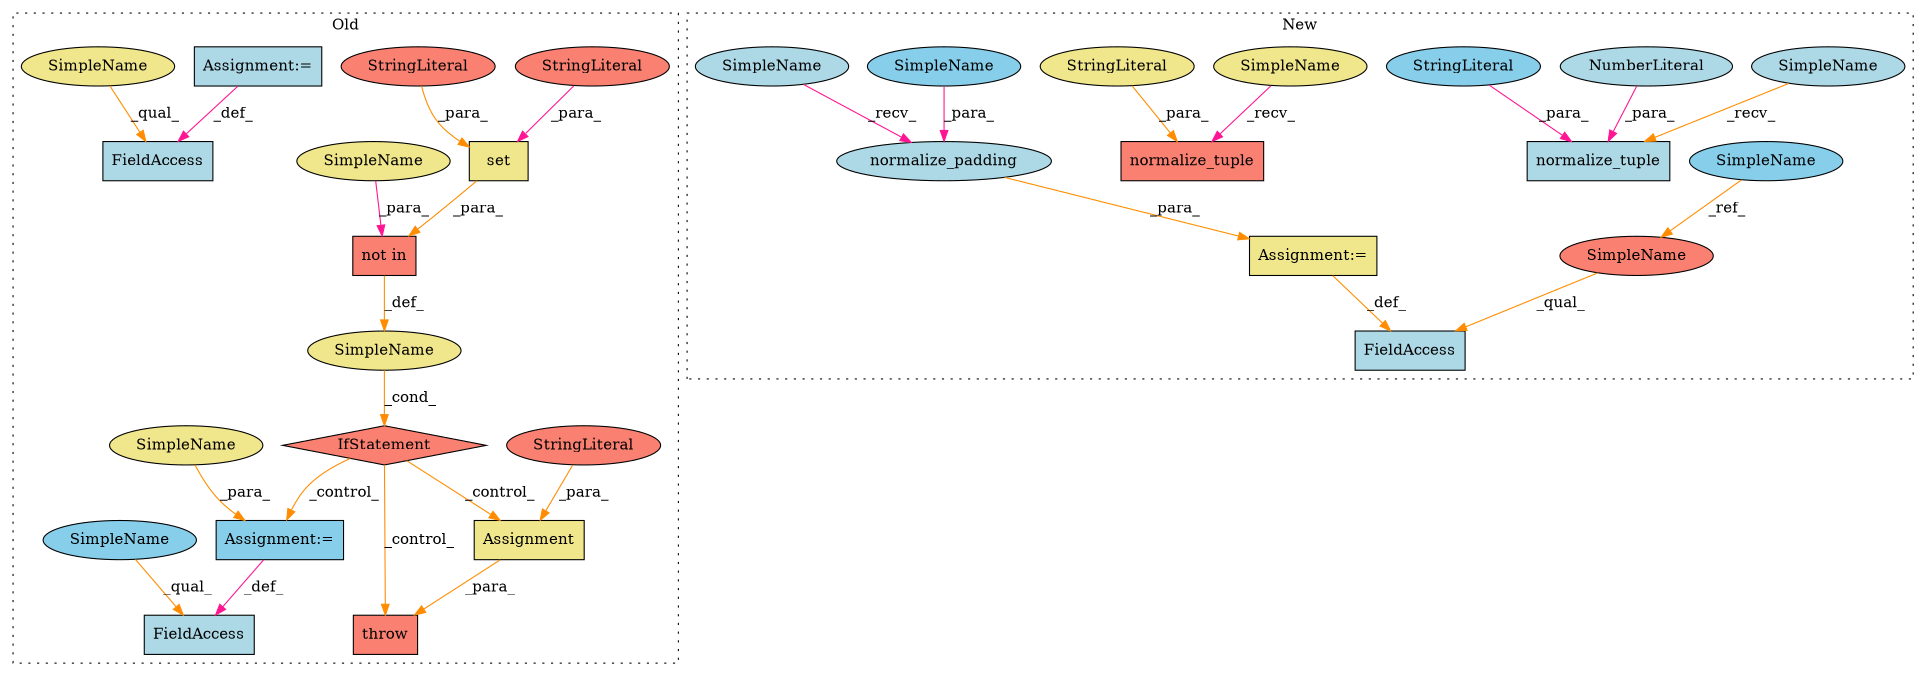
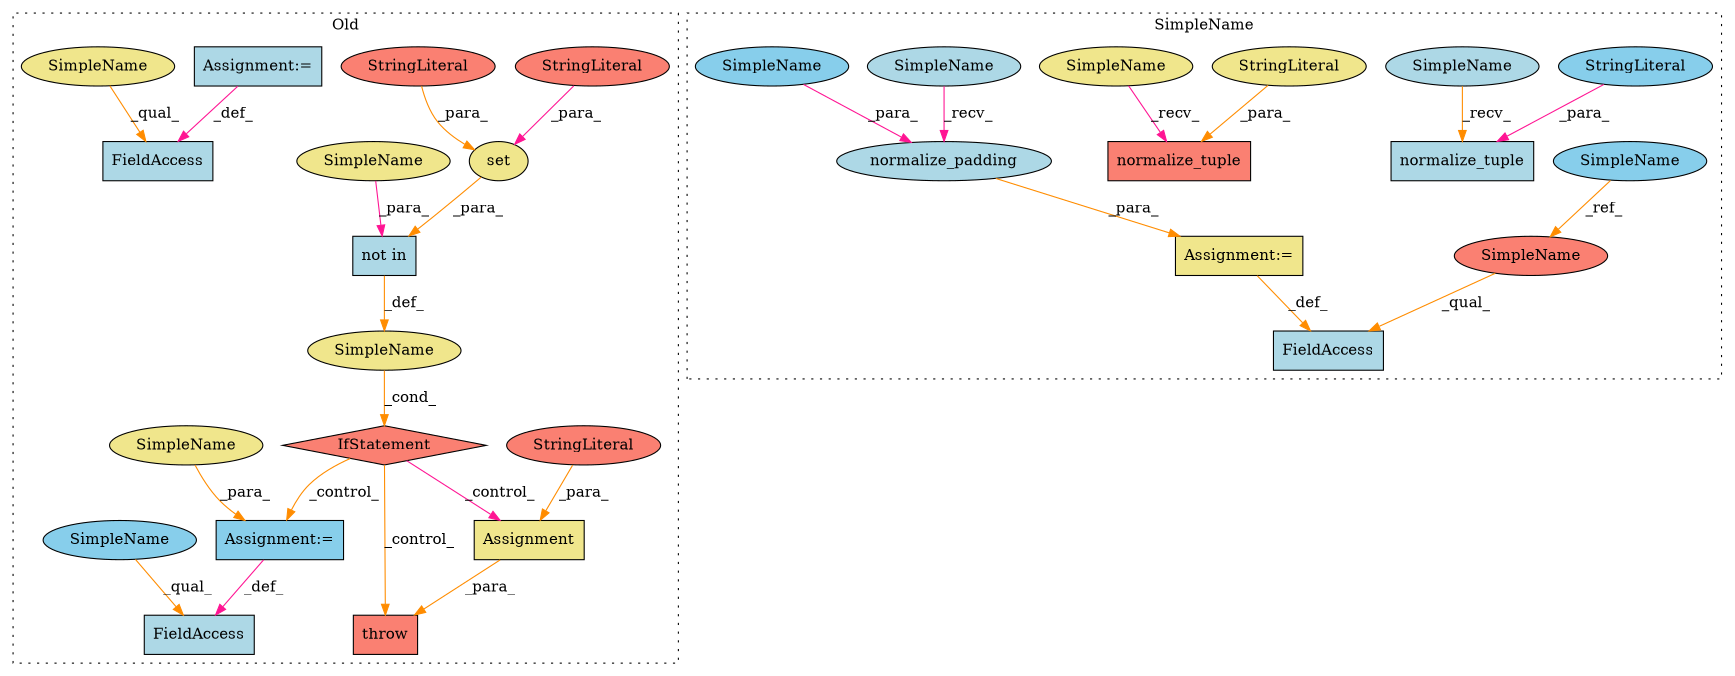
  digraph {
    node [a=42 fillcolor=lightblue l=1 s=562 shape=ellipse style=filled]
    edge [color=darkorange]
-   n1 [a=32 fillcolor=khaki l="4,1" label=set s="581,599" shape=box]
+   n1 [a=32 fillcolor=khaki l="4,1" label=set s="581,599"]
    n2 [a=45 fillcolor=salmon l=7 label=StringLiteral s=585]
    n3 [a=45 fillcolor=salmon l=6 label=StringLiteral s=593]
-   n4 [a=108 fillcolor=salmon l=38 label="not in" shape=box]
+   n4 [a=108 l=38 label="not in" shape=box]
    n5 [a=7 fillcolor=skyblue label="Assignment:=" s=697 shape=box]
    n6 [fillcolor=khaki label=SimpleName l="" s=""]
    n7 [a=53 fillcolor=salmon l=6 label=throw s=610 shape=box]
    n8 [a=22 l=16 label=FieldAccess s=681 shape=box]
    n9 [a=22 l=11 label=FieldAccess s=433 shape=box]
    n10 [a=25 fillcolor=salmon l="8,2" label=IfStatement s="554,600" shape=diamond]
    n11 [a=32 fillcolor=khaki l="11,1" label=Assignment s="616,668" shape=box]
    n12 [a=45 fillcolor=salmon l=41 label=StringLiteral s=627]
    n13 [a=7 label="Assignment:=" s=444 shape=box]
    n14 [fillcolor=khaki l=11 label=SimpleName s=698]
    n15 [fillcolor=khaki l=11 label=SimpleName]
    n16 [fillcolor=khaki l=4 label=SimpleName s=433]
    n17 [fillcolor=skyblue l=4 label=SimpleName s=681]
    n18 [a=32 l="18,1" label=normalize_padding s="558,583"]
    n19 [a=32 l="16,1" label=normalize_tuple s="492,527" shape=box]
-   n20 [a=34 label=NumberLiteral s=516]
    n21 [a=32 fillcolor=salmon l="16,1" label=normalize_tuple s="422,461" shape=box]
    n22 [a=45 fillcolor=khaki l=11 label=StringLiteral s=450]
    n23 [a=45 fillcolor=skyblue l=9 label=StringLiteral s=518]
    n24 [a=22 l=12 label=FieldAccess s=534 shape=box]
    n25 [fillcolor=skyblue l=4 label=SimpleName s=218]
    n26 [a=7 fillcolor=khaki label="Assignment:=" s=546 shape=box]
    n27 [l=10 label=SimpleName s=547]
    n28 [l=10 label=SimpleName s=481]
    n29 [fillcolor=khaki l=10 label=SimpleName s=411]
    n30 [fillcolor=salmon l=4 label=SimpleName s=534]
    n31 [fillcolor=skyblue l=7 label=SimpleName s=576]
    subgraph cluster_1 {
      label=Old
      style=dotted
      n1
      n2
      n3
      n4
      n5
      n6
      n7
      n8
      n9
      n10
      n11
      n12
      n13
      n14
      n15
      n16
      n17
    }
    subgraph cluster_2 {
-     label=New
+     label=SimpleName
      style=dotted
      n18
      n19
-     n20
      n21
      n22
      n23
      n24
      n25
      n26
      n27
      n28
      n29
      n30
      n31
    }
    n1 -> n4 [label=_para_]
    n2 -> n1 [color=deeppink label=_para_]
    n3 -> n1 [label=_para_]
    n4 -> n6 [label=_def_]
    n5 -> n8 [color=deeppink label=_def_]
    n6 -> n10 [label=_cond_]
    n10 -> n5 [label=_control_]
    n10 -> n7 [label=_control_]
-   n10 -> n11 [label=_control_]
+   n10 -> n11 [color=deeppink label=_control_]
    n11 -> n7 [label=_para_]
    n12 -> n11 [label=_para_]
    n13 -> n9 [color=deeppink label=_def_]
    n14 -> n5 [label=_para_]
    n15 -> n4 [color=deeppink label=_para_]
    n16 -> n9 [label=_qual_]
    n17 -> n8 [label=_qual_]
    n18 -> n26 [label=_para_]
-   n20 -> n19 [color=deeppink label=_para_]
    n22 -> n21 [label=_para_]
    n23 -> n19 [color=deeppink label=_para_]
    n25 -> n30 [label=_ref_]
    n26 -> n24 [label=_def_]
    n27 -> n18 [color=deeppink label=_recv_]
    n28 -> n19 [label=_recv_]
    n29 -> n21 [color=deeppink label=_recv_]
    n30 -> n24 [label=_qual_]
    n31 -> n18 [color=deeppink label=_para_]
  }
